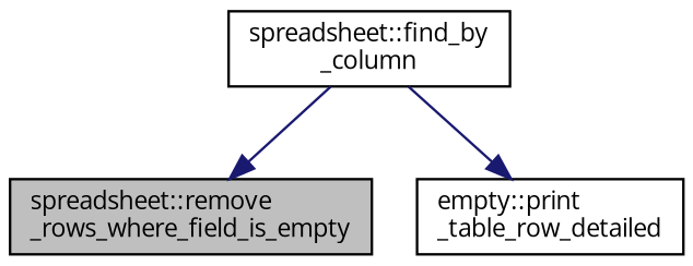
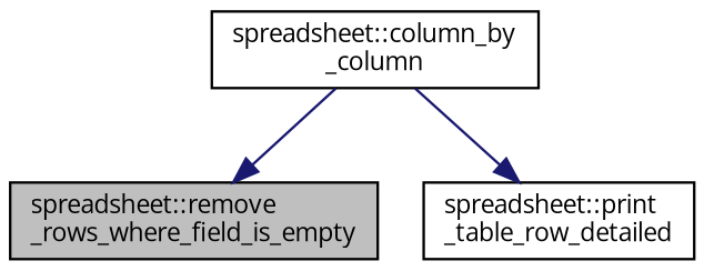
  digraph {
    fontname="Open Sans"
    rankdir=TB
    node [color=black fillcolor=white fontname="Open Sans" fontsize=10 shape=record style=filled]
    edge [color=midnightblue fontname="Open Sans" fontsize=10 labelfontname=Helvetica labelfontsize=10 style=solid]
    n1 [fillcolor=grey75 fontcolor=black height=0.2 label="spreadsheet::remove\l_rows_where_field_is_empty" width=0.4]
-   n2 [height=0.2 label="spreadsheet::find_by\l_column" width=0.4]
-   n3 [height=0.2 label="empty::print\l_table_row_detailed" width=0.4]
+   n2 [height=0.2 label="spreadsheet::column_by\l_column" width=0.4]
+   n3 [height=0.2 label="spreadsheet::print\l_table_row_detailed" width=0.4]
    n2 -> n1
    n2 -> n3
  }
